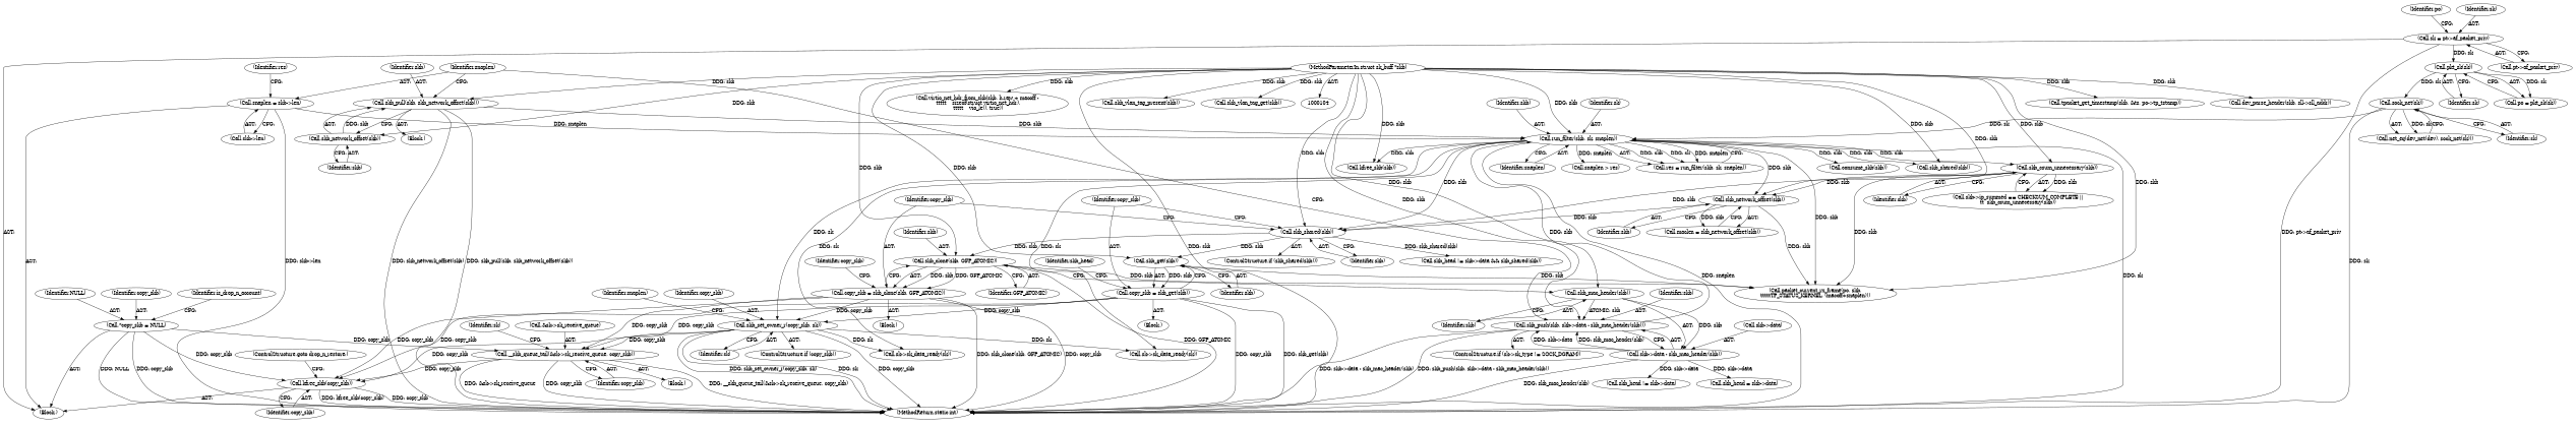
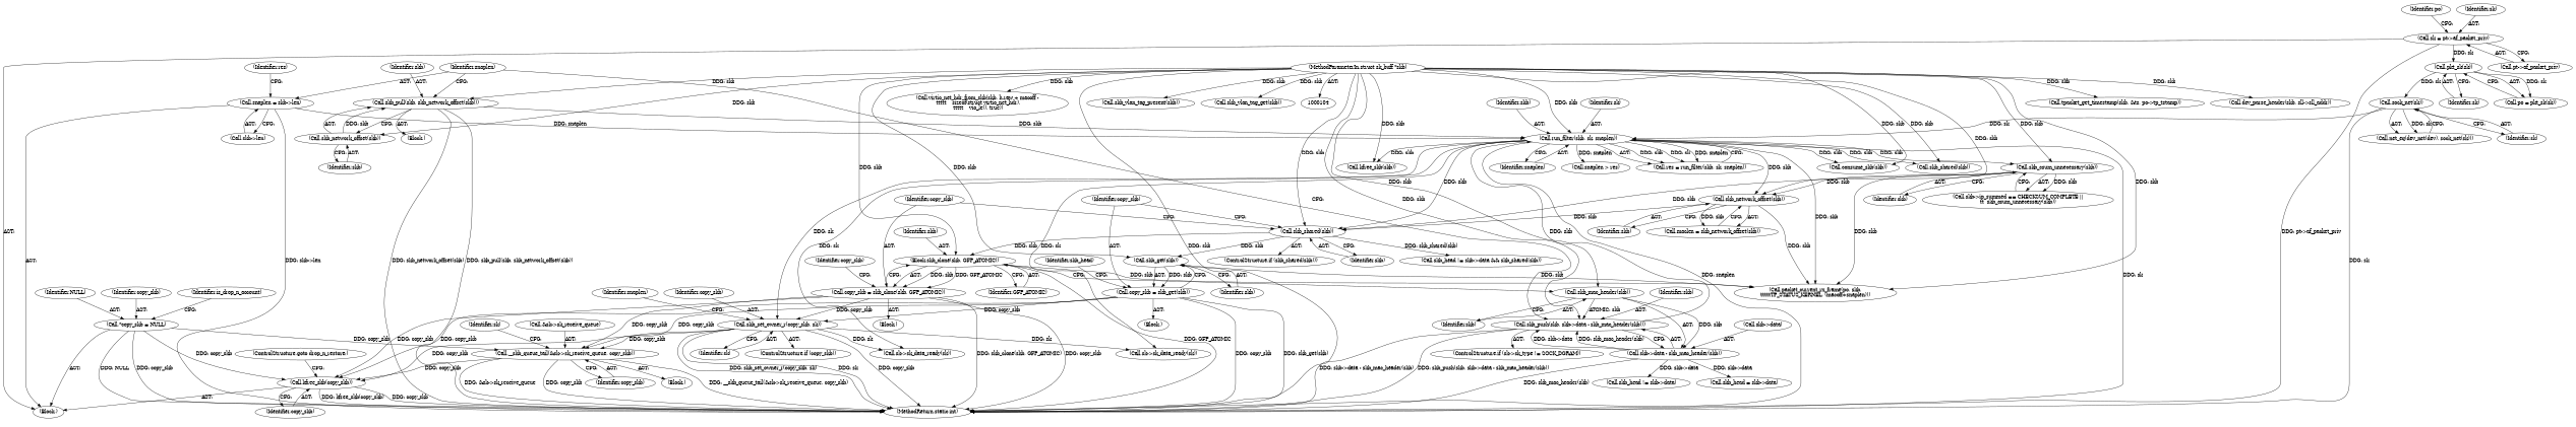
  digraph {
    n1 [label="(Call,kfree_skb(copy_skb))"]
    n2 [label="(Identifier,copy_skb)"]
    n3 [label="(Block,)"]
    n4 [label="(MethodReturn,static int)"]
    n5 [label="(Call,__skb_queue_tail(&sk->sk_receive_queue, copy_skb))"]
    n6 [label="(Identifier,copy_skb)"]
    n7 [label="(Block,)"]
    n8 [label="(Call,copy_skb = skb_clone(skb, GFP_ATOMIC))"]
-   n9 [label="(Call,skb_clone(skb, GFP_ATOMIC))"]
+   n9 [label="(Block,skb_clone(skb, GFP_ATOMIC))"]
    n10 [label="(Call,skb_set_owner_r(copy_skb, sk))"]
    n11 [label="(Block,)"]
    n12 [label="(Call,packet_current_rx_frame(po, skb,\n\t\t\t\t\tTP_STATUS_KERNEL, (macoff+snaplen)))"]
    n13 [label="(Identifier,GFP_ATOMIC)"]
    n14 [label="(Call,skb_mac_header(skb))"]
    n15 [label="(Call,sk->sk_data_ready(sk))"]
    n16 [label="(Call,sk->sk_data_ready(sk))"]
    n17 [label="(ControlStructure,if (copy_skb))"]
    n18 [label="(Identifier,sk)"]
    n19 [label="(Call,skb_shared(skb))"]
    n20 [label="(Call,skb_get(skb))"]
    n21 [label="(Identifier,skb)"]
    n22 [label="(ControlStructure,if (skb_shared(skb)))"]
    n23 [label="(Call,skb_head != skb->data && skb_shared(skb))"]
    n24 [label="(Call,copy_skb = skb_get(skb))"]
    n25 [label="(Identifier,skb)"]
    n26 [label="(Call,skb_network_offset(skb))"]
    n27 [label="(Call,maclen = skb_network_offset(skb))"]
    n28 [label="(Identifier,skb)"]
    n29 [label="(Call,skb_csum_unnecessary(skb))"]
    n30 [label="(Identifier,skb)"]
    n31 [label="(Call,skb->ip_summed == CHECKSUM_COMPLETE ||\n\t\t  skb_csum_unnecessary(skb))"]
    n32 [label="(Call,run_filter(skb, sk, snaplen))"]
    n33 [label="(Identifier,snaplen)"]
    n34 [label="(Call,kfree_skb(skb))"]
    n35 [label="(Call,skb_shared(skb))"]
    n36 [label="(Call,snaplen > res)"]
    n37 [label="(Call,res = run_filter(skb, sk, snaplen))"]
    n38 [label="(Call,consume_skb(skb))"]
    n39 [label="(Call,skb_push(skb, skb->data - skb_mac_header(skb)))"]
    n40 [label="(Call,skb->data - skb_mac_header(skb))"]
    n41 [label="(ControlStructure,if (sk->sk_type != SOCK_DGRAM))"]
    n42 [label="(Call,skb_head = skb->data)"]
    n43 [label="(Call,skb_head != skb->data)"]
    n44 [label="(Identifier,skb)"]
    n45 [label="(MethodParameterIn,struct sk_buff *skb)"]
    n46 [label="(Call,skb_pull(skb, skb_network_offset(skb)))"]
    n47 [label="(Call,skb_network_offset(skb))"]
    n48 [label="(Call,tpacket_get_timestamp(skb, &ts, po->tp_tstamp))"]
    n49 [label="(Call,dev_parse_header(skb, sll->sll_addr))"]
    n50 [label="(Call,virtio_net_hdr_from_skb(skb, h.raw + macoff -\n \t\t\t\t\t    sizeof(struct virtio_net_hdr),\n \t\t\t\t\t    vio_le(), true))"]
    n51 [label="(Call,skb_vlan_tag_present(skb))"]
    n52 [label="(Call,skb_vlan_tag_get(skb))"]
    1000104
    n54 [label="(Block,)"]
    n55 [label="(Identifier,skb)"]
    n56 [label="(Call,sock_net(sk))"]
    n57 [label="(Identifier,sk)"]
    n58 [label="(Call,net_eq(dev_net(dev), sock_net(sk)))"]
    n59 [label="(Call,pkt_sk(sk))"]
    n60 [label="(Identifier,sk)"]
    n61 [label="(Call,po = pkt_sk(sk))"]
    n62 [label="(Call,sk = pt->af_packet_priv)"]
    n63 [label="(Call,pt->af_packet_priv)"]
    n64 [label="(Call,snaplen = skb->len)"]
    n65 [label="(Call,skb->len)"]
    n66 [label="(Block,)"]
    n67 [label="(Call,*copy_skb = NULL)"]
    n68 [label="(Identifier,NULL)"]
    n69 [label="(Identifier,snaplen)"]
    n70 [label="(Identifier,copy_skb)"]
    n71 [label="(Identifier,copy_skb)"]
    n72 [label="(Identifier,snaplen)"]
    n73 [label="(Identifier,po)"]
    n74 [label="(Identifier,sk)"]
    n75 [label="(Identifier,is_drop_n_account)"]
    n76 [label="(Identifier,copy_skb)"]
    n77 [label="(ControlStructure,goto drop_n_restore;)"]
    n78 [label="(Identifier,skb)"]
    n79 [label="(Identifier,sk)"]
    n80 [label="(Call,&sk->sk_receive_queue)"]
    n81 [label="(Identifier,skb_head)"]
    n82 [label="(Identifier,skb)"]
    n83 [label="(Identifier,res)"]
    n84 [label="(Identifier,skb)"]
    n85 [label="(Identifier,sk)"]
    n86 [label="(Identifier,copy_skb)"]
    n87 [label="(Identifier,copy_skb)"]
    n88 [label="(Call,skb->data)"]
    n89 [label="(Identifier,skb)"]
    n1 -> n2 [label="CFG: "]
    n1 -> n3 [label="AST: "]
    n1 -> n4 [label="DDG: kfree_skb(copy_skb)"]
    n1 -> n4 [label="DDG: copy_skb"]
    n2 -> n1 [label="AST: "]
    n5 -> n1 [label="DDG: copy_skb"]
    n5 -> n4 [label="DDG: &sk->sk_receive_queue"]
    n5 -> n4 [label="DDG: copy_skb"]
    n5 -> n4 [label="DDG: __skb_queue_tail(&sk->sk_receive_queue, copy_skb)"]
    n5 -> n6 [label="CFG: "]
    n5 -> n7 [label="AST: "]
    n6 -> n5 [label="AST: "]
    n8 -> n1 [label="DDG: copy_skb"]
    n8 -> n4 [label="DDG: skb_clone(skb, GFP_ATOMIC)"]
    n8 -> n4 [label="DDG: copy_skb"]
    n8 -> n5 [label="DDG: copy_skb"]
    n8 -> n9 [label="CFG: "]
    n8 -> n10 [label="DDG: copy_skb"]
    n8 -> n11 [label="AST: "]
    n9 -> n4 [label="DDG: GFP_ATOMIC"]
    n9 -> n8 [label="AST: "]
    n9 -> n8 [label="DDG: skb"]
    n9 -> n8 [label="DDG: GFP_ATOMIC"]
    n9 -> n12 [label="DDG: skb"]
    n9 -> n13 [label="CFG: "]
    n9 -> n14 [label="CFG: "]
    n10 -> n1 [label="DDG: copy_skb"]
    n10 -> n4 [label="DDG: sk"]
    n10 -> n4 [label="DDG: copy_skb"]
    n10 -> n4 [label="DDG: skb_set_owner_r(copy_skb, sk)"]
    n10 -> n5 [label="DDG: copy_skb"]
    n10 -> n15 [label="DDG: sk"]
    n10 -> n16 [label="DDG: sk"]
    n10 -> n17 [label="AST: "]
    n10 -> n18 [label="CFG: "]
    n13 -> n9 [label="AST: "]
    n14 -> n39 [label="ATOMIC: skb"]
    n14 -> n40 [label="AST: "]
    n14 -> n40 [label="DDG: skb"]
    n14 -> n44 [label="CFG: "]
    n18 -> n10 [label="AST: "]
    n19 -> n9 [label="DDG: skb"]
    n19 -> n20 [label="DDG: skb"]
    n19 -> n21 [label="CFG: "]
    n19 -> n22 [label="AST: "]
    n19 -> n23 [label="DDG: skb_shared(skb)"]
    n20 -> n12 [label="DDG: skb"]
    n20 -> n24 [label="AST: "]
    n20 -> n24 [label="DDG: skb"]
    n20 -> n25 [label="CFG: "]
    n21 -> n19 [label="AST: "]
    n24 -> n1 [label="DDG: copy_skb"]
    n24 -> n4 [label="DDG: skb_get(skb)"]
    n24 -> n4 [label="DDG: copy_skb"]
    n24 -> n5 [label="DDG: copy_skb"]
    n24 -> n10 [label="DDG: copy_skb"]
    n24 -> n20 [label="CFG: "]
    n24 -> n66 [label="AST: "]
    n25 -> n20 [label="AST: "]
    n26 -> n12 [label="DDG: skb"]
    n26 -> n19 [label="DDG: skb"]
    n26 -> n27 [label="AST: "]
    n26 -> n27 [label="DDG: skb"]
    n26 -> n28 [label="CFG: "]
    n27 -> n26 [label="CFG: "]
    n28 -> n26 [label="AST: "]
    n29 -> n12 [label="DDG: skb"]
    n29 -> n19 [label="DDG: skb"]
    n29 -> n26 [label="DDG: skb"]
    n29 -> n30 [label="CFG: "]
    n29 -> n31 [label="AST: "]
    n29 -> n31 [label="DDG: skb"]
    n30 -> n29 [label="AST: "]
    n31 -> n29 [label="CFG: "]
    n32 -> n4 [label="DDG: sk"]
    n32 -> n4 [label="DDG: snaplen"]
    n32 -> n10 [label="DDG: sk"]
    n32 -> n12 [label="DDG: skb"]
    n32 -> n15 [label="DDG: sk"]
    n32 -> n16 [label="DDG: sk"]
    n32 -> n19 [label="DDG: skb"]
    n32 -> n26 [label="DDG: skb"]
    n32 -> n29 [label="DDG: skb"]
    n32 -> n33 [label="CFG: "]
    n32 -> n34 [label="DDG: skb"]
    n32 -> n35 [label="DDG: skb"]
    n32 -> n36 [label="DDG: snaplen"]
    n32 -> n37 [label="AST: "]
    n32 -> n37 [label="DDG: skb"]
    n32 -> n37 [label="DDG: sk"]
    n32 -> n37 [label="DDG: snaplen"]
    n32 -> n38 [label="DDG: skb"]
    n33 -> n32 [label="AST: "]
    n37 -> n32 [label="CFG: "]
    n39 -> n4 [label="DDG: skb->data - skb_mac_header(skb)"]
    n39 -> n4 [label="DDG: skb_push(skb, skb->data - skb_mac_header(skb))"]
    n39 -> n32 [label="DDG: skb"]
    n39 -> n40 [label="CFG: "]
    n39 -> n41 [label="AST: "]
    n40 -> n4 [label="DDG: skb_mac_header(skb)"]
    n40 -> n39 [label="AST: "]
    n40 -> n39 [label="DDG: skb->data"]
    n40 -> n39 [label="DDG: skb_mac_header(skb)"]
    n40 -> n42 [label="DDG: skb->data"]
    n40 -> n43 [label="DDG: skb->data"]
    n44 -> n14 [label="AST: "]
    n45 -> n4 [label="DDG: skb"]
    n45 -> n9 [label="DDG: skb"]
    n45 -> n12 [label="DDG: skb"]
    n45 -> n14 [label="DDG: skb"]
    n45 -> n19 [label="DDG: skb"]
    n45 -> n20 [label="DDG: skb"]
    n45 -> n26 [label="DDG: skb"]
    n45 -> n29 [label="DDG: skb"]
    n45 -> n32 [label="DDG: skb"]
    n45 -> n34 [label="DDG: skb"]
    n45 -> n35 [label="DDG: skb"]
+   n45 -> n38 [label="DDG: skb"]
    n45 -> n39 [label="DDG: skb"]
    n45 -> n46 [label="DDG: skb"]
    n45 -> n47 [label="DDG: skb"]
    n45 -> n48 [label="DDG: skb"]
    n45 -> n49 [label="DDG: skb"]
    n45 -> n50 [label="DDG: skb"]
    n45 -> n51 [label="DDG: skb"]
    n45 -> n52 [label="DDG: skb"]
    n45 -> 1000104 [label="AST: "]
    n46 -> n4 [label="DDG: skb_network_offset(skb)"]
    n46 -> n4 [label="DDG: skb_pull(skb, skb_network_offset(skb))"]
    n46 -> n32 [label="DDG: skb"]
    n46 -> n47 [label="CFG: "]
    n46 -> n54 [label="AST: "]
    n47 -> n46 [label="AST: "]
    n47 -> n46 [label="DDG: skb"]
    n47 -> n55 [label="CFG: "]
    n55 -> n47 [label="AST: "]
    n56 -> n4 [label="DDG: sk"]
    n56 -> n32 [label="DDG: sk"]
    n56 -> n57 [label="CFG: "]
    n56 -> n58 [label="AST: "]
    n56 -> n58 [label="DDG: sk"]
    n57 -> n56 [label="AST: "]
    n58 -> n56 [label="CFG: "]
    n59 -> n56 [label="DDG: sk"]
    n59 -> n60 [label="CFG: "]
    n59 -> n61 [label="AST: "]
    n59 -> n61 [label="DDG: sk"]
    n60 -> n59 [label="AST: "]
    n61 -> n59 [label="CFG: "]
    n62 -> n3 [label="AST: "]
    n62 -> n4 [label="DDG: pt->af_packet_priv"]
    n62 -> n59 [label="DDG: sk"]
    n62 -> n63 [label="CFG: "]
    n63 -> n62 [label="AST: "]
    n64 -> n3 [label="AST: "]
    n64 -> n4 [label="DDG: skb->len"]
    n64 -> n32 [label="DDG: snaplen"]
    n64 -> n65 [label="CFG: "]
    n65 -> n64 [label="AST: "]
    n67 -> n1 [label="DDG: copy_skb"]
    n67 -> n3 [label="AST: "]
    n67 -> n4 [label="DDG: NULL"]
    n67 -> n4 [label="DDG: copy_skb"]
    n67 -> n5 [label="DDG: copy_skb"]
    n68 -> n67 [label="AST: "]
    n69 -> n10 [label="CFG: "]
    n70 -> n67 [label="AST: "]
    n71 -> n8 [label="CFG: "]
    n72 -> n39 [label="CFG: "]
    n72 -> n46 [label="CFG: "]
    n72 -> n64 [label="AST: "]
    n73 -> n62 [label="CFG: "]
    n74 -> n32 [label="AST: "]
    n75 -> n67 [label="CFG: "]
    n76 -> n19 [label="CFG: "]
    n76 -> n24 [label="AST: "]
    n77 -> n1 [label="CFG: "]
    n78 -> n46 [label="AST: "]
    n79 -> n62 [label="AST: "]
    n80 -> n5 [label="AST: "]
    n81 -> n24 [label="CFG: "]
    n82 -> n32 [label="AST: "]
    n83 -> n64 [label="CFG: "]
    n84 -> n9 [label="AST: "]
    n85 -> n5 [label="CFG: "]
    n86 -> n8 [label="AST: "]
    n86 -> n19 [label="CFG: "]
    n87 -> n10 [label="AST: "]
    n88 -> n40 [label="AST: "]
    n89 -> n39 [label="AST: "]
  }
